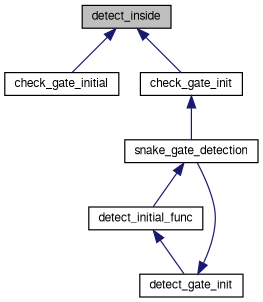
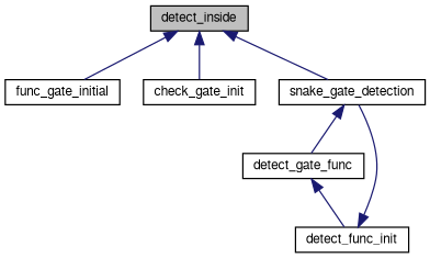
  digraph {
    rankdir=TB
    node [color=black fillcolor=white fontname=FreeSans fontsize=10 shape=record style=filled]
    edge [color=midnightblue dir=back fontname=FreeSans fontsize=10 labelfontname=FreeSans labelfontsize=10 style=solid]
    n1 [fillcolor=grey75 fontcolor=black height=0.2 label=detect_inside width=0.4]
-   n2 [height=0.2 label=check_gate_initial width=0.4]
+   n2 [height=0.2 label=func_gate_initial width=0.4]
    n3 [height=0.2 label=check_gate_init width=0.4]
    n4 [height=0.2 label=snake_gate_detection width=0.4]
-   n5 [height=0.2 label=detect_initial_func width=0.4]
-   n6 [height=0.2 label=detect_gate_init width=0.4]
+   n5 [height=0.2 label=detect_gate_func width=0.4]
+   n6 [height=0.2 label=detect_func_init width=0.4]
    n1 -> n2
    n1 -> n3
-   n3 -> n4
+   n1 -> n4
    n4 -> n5
    n5 -> n6
    n6 -> n4
  }
